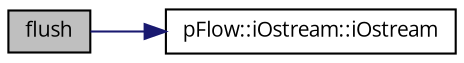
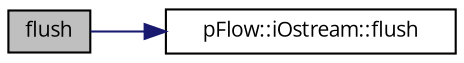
  digraph {
    rankdir=LR
    fontname="Open Sans"
    node [color=black fontname="Open Sans" fontsize=10 shape=record style=filled]
    n1 [fillcolor=grey75 fontcolor=black height=0.2 label=flush width=0.4]
-   n2 [fillcolor=white height=0.2 label="pFlow::iOstream::iOstream" width=0.4]
+   n2 [fillcolor=white height=0.2 label="pFlow::iOstream::flush" width=0.4]
    n1 -> n2 [color=midnightblue fontname="Open Sans" fontsize=10 labelfontname=Helvetica labelfontsize=10 style=solid]
  }
